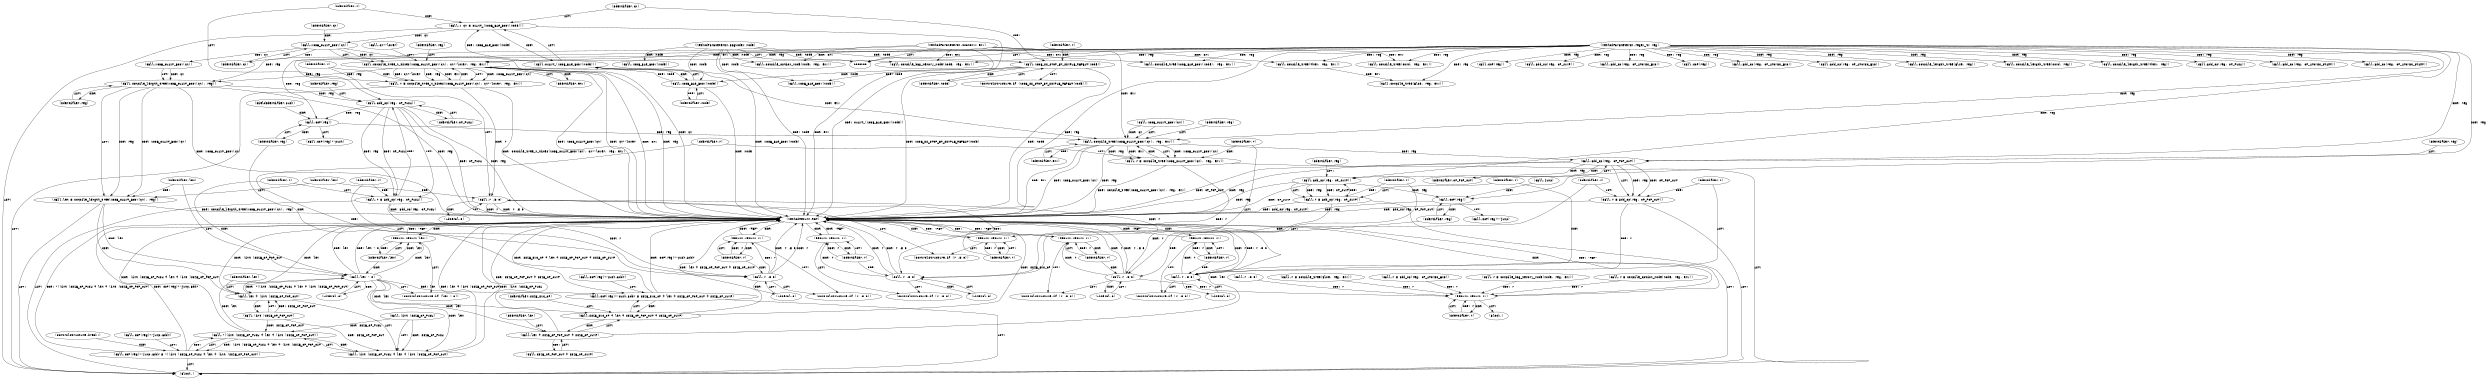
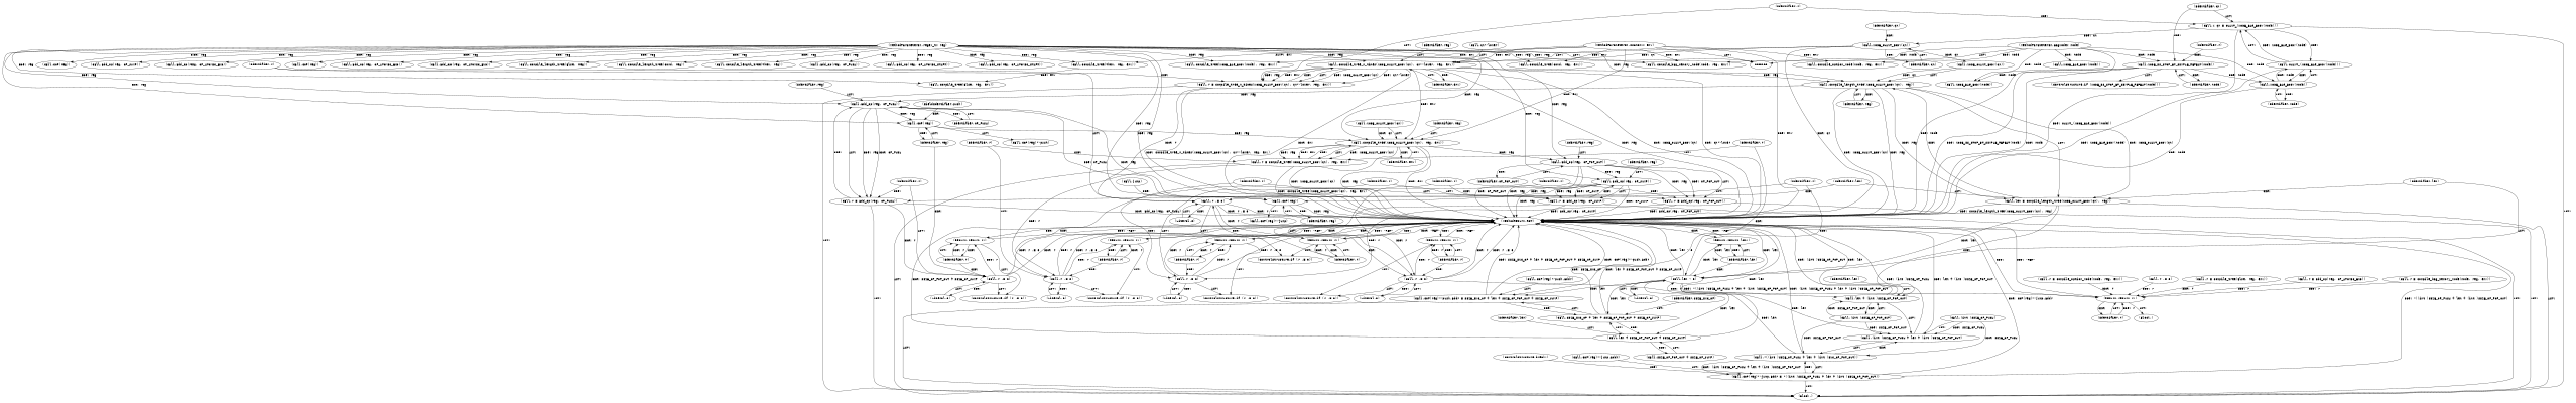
  digraph {
    fontname="DejaVu Sans Mono"
    node [fontname="DejaVu Sans Mono"]
    edge [fontname="DejaVu Sans Mono"]
    n1 [label="(Call,compile_tree_n_times(NODE_QUANT_BODY(qn), qn->lower, reg, env))"]
    n2 [label="(Call,r = compile_tree_n_times(NODE_QUANT_BODY(qn), qn->lower, reg, env))"]
    n3 [label="(Call,compile_length_tree(NODE_QUANT_BODY(qn), reg))"]
    n4 [label="(Call,compile_tree(NODE_QUANT_BODY(qn), reg, env))"]
    n5 [label="(Identifier,env)"]
    n6 [label="(MethodReturn,RET)"]
    n7 [label="(Block,)"]
    n8 [label="(Call,r != 0)"]
    n9 [label="(Call,add_op(reg, OP_PUSH))"]
    n10 [label="(Call,len = compile_length_tree(NODE_QUANT_BODY(qn), reg))"]
    n11 [label="(Identifier,reg)"]
    n12 [label="(Call,add_op(reg, OP_POP_OUT))"]
    n13 [label="(Call,r = compile_tree(NODE_QUANT_BODY(qn), reg, env))"]
    n14 [label="(Identifier,env)"]
    n15 [label="(Return,return r;)"]
    n16 [label="(Return,return len;)"]
    n17 [label="(Return,return r;)"]
    n18 [label="(Return,return r;)"]
    n19 [label="(Return,return r;)"]
    n20 [label="(Return,return r;)"]
    n21 [label="(Return,return r;)"]
    n22 [label="(Call,NODE_QUANT_BODY(qn))"]
    n23 [label="(Call,NODE_QUANT_BODY(qn))"]
    n24 [label="(Identifier,qn)"]
    n25 [label="(Call,* qn = QUANT_(NODE_BAG_BODY(node)))"]
    n26 [label="(Call,QUANT_(NODE_BAG_BODY(node)))"]
    n27 [label="(Call,NODE_BAG_BODY(node))"]
    n28 [label="(Identifier,node)"]
    n29 [label="(Call,NODE_IS_STOP_BT_SIMPLE_REPEAT(node))"]
    n30 [label="(Identifier,node)"]
    n31 [label="(Call,NODE_BAG_BODY(node))"]
    n32 [label="(ControlStructure,if (NODE_IS_STOP_BT_SIMPLE_REPEAT(node)))"]
    n33 [label="(MethodParameterIn,BagNode* node)"]
    n34 [label="(Call,compile_option_node(node, reg, env))"]
    n35 [label="(Call,NODE_BAG_BODY(node))"]
    n36 [label="(Call,compile_bag_memory_node(node, reg, env))"]
    1000100
    n38 [label="(MethodParameterIn,regex_t* reg)"]
    n39 [label="(Call,COP(reg))"]
    n40 [label="(Call,add_op(reg, OP_JUMP))"]
    n41 [label="(Call,COP(reg))"]
    n42 [label="(Call,compile_tree(NODE_BAG_BODY(node), reg, env))"]
    n43 [label="(Call,COP(reg))"]
    n44 [label="(Call,add_op(reg, OP_JUMP))"]
    n45 [label="(Call,add_op(reg, OP_ATOMIC_END))"]
    n46 [label="(Call,compile_tree(Else, reg, env))"]
    n47 [label="(Call,COP(reg))"]
    n48 [label="(Call,add_op(reg, OP_ATOMIC_END))"]
    n49 [label="(Call,add_op(reg, OP_ATOMIC_END))"]
    n50 [label="(Call,compile_length_tree(Else, reg))"]
    n51 [label="(Call,compile_length_tree(cond, reg))"]
    n52 [label="(Call,compile_tree(Then, reg, env))"]
    n53 [label="(Call,compile_length_tree(Then, reg))"]
    n54 [label="(Call,compile_tree(cond, reg, env))"]
    n55 [label="(Call,add_op(reg, OP_PUSH))"]
    n56 [label="(Call,add_op(reg, OP_ATOMIC_START))"]
    n57 [label="(Call,add_op(reg, OP_ATOMIC_START))"]
    n58 [label="(Call,r = add_op(reg, OP_PUSH))"]
    n59 [label="(Identifier,OP_PUSH)"]
    n60 [label="(Identifier,reg)"]
    n61 [label="(Call,COP(reg)->push)"]
    n62 [label="(Call,r = add_op(reg, OP_POP_OUT))"]
    n63 [label="(Identifier,OP_POP_OUT)"]
    n64 [label="(Call,r = add_op(reg, OP_JUMP))"]
    n65 [label="(Identifier,reg)"]
    n66 [label="(Call,COP(reg)->jump)"]
    n67 [label="(MethodParameterIn,ScanEnv* env)"]
    n68 [label="(ControlStructure,if (r != 0))"]
    n69 [label="(Literal,0)"]
    n70 [label="(Identifier,r)"]
    n71 [label="(Call,len < 0)"]
    n72 [label="(Call,len + (int )SIZE_OP_POP_OUT)"]
    n73 [label="(Call,COP(reg)->push.addr = SIZE_INC_OP + len + SIZE_OP_POP_OUT + SIZE_OP_JUMP)"]
    n74 [label="(Call,SIZE_INC_OP + len + SIZE_OP_POP_OUT + SIZE_OP_JUMP)"]
    n75 [label="(Call,len + SIZE_OP_POP_OUT + SIZE_OP_JUMP)"]
    n76 [label="(Call,(int )SIZE_OP_PUSH + len + (int )SIZE_OP_POP_OUT)"]
-   n77 [label="(ControlStructure,if (len < 0))"]
    n78 [label="(Literal,0)"]
    n79 [label="(Identifier,len)"]
    n80 [label="(Call,SIZE_OP_POP_OUT + SIZE_OP_JUMP)"]
-   n81 [label="(Call,-((int )SIZE_OP_PUSH + len + (int )SIZE_OP_POP_OUT))"]
+   n81 [label="(Call,-((int )SIZE_OP_PUSH + len + (int )INC_OP_POP_OUT))"]
    n82 [label="(Call,COP(reg)->jump.addr = -((int )SIZE_OP_PUSH + len + (int )SIZE_OP_POP_OUT))"]
    n83 [label="(Call,(int )SIZE_OP_POP_OUT)"]
    n84 [label="(Call,r != 0)"]
    n85 [label="(ControlStructure,if (r != 0))"]
    n86 [label="(Literal,0)"]
    n87 [label="(Identifier,r)"]
    n88 [label="(Call,r != 0)"]
    n89 [label="(Literal,0)"]
    n90 [label="(ControlStructure,if (r != 0))"]
    n91 [label="(Identifier,r)"]
    n92 [label="(Call,r != 0)"]
    n93 [label="(Literal,0)"]
    n94 [label="(ControlStructure,if (r != 0))"]
    n95 [label="(Identifier,r)"]
    n96 [label="(Call,r != 0)"]
    n97 [label="(Literal,0)"]
    n98 [label="(ControlStructure,if (r != 0))"]
    n99 [label="(Identifier,r)"]
    n100 [label="(Identifier,r)"]
    n101 [label="(Block,)"]
    n102 [label="(FieldIdentifier,push)"]
    n103 [label="(Identifier,r)"]
    n104 [label="(Call,qn->lower)"]
    n105 [label="(Identifier,len)"]
    n106 [label="(Identifier,r)"]
    n107 [label="(Identifier,reg)"]
    n108 [label="(Identifier,r)"]
    n109 [label="(Identifier,r)"]
    n110 [label="(Identifier,SIZE_INC_OP)"]
    n111 [label="(Identifier,r)"]
    n112 [label="(Identifier,qn)"]
    n113 [label="(Identifier,r)"]
    n114 [label="(Identifier,reg)"]
    n115 [label="(Identifier,len)"]
    n116 [label="(Identifier,r)"]
    n117 [label="(Identifier,r)"]
    n118 [label="(Identifier,r)"]
    n119 [label="(Call,r = compile_tree(Else, reg, env))"]
    n120 [label="(ControlStructure,break;)"]
    n121 [label="(Identifier,r)"]
    n122 [label="(Identifier,reg)"]
    n123 [label="(Identifier,reg)"]
    n124 [label="(Call,NODE_QUANT_BODY(qn))"]
    n125 [label="(Identifier,qn)"]
    n126 [label="(Identifier,r)"]
    n127 [label="(Identifier,reg)"]
    n128 [label="(Call,jump)"]
    n129 [label="(Call,r = add_op(reg, OP_ATOMIC_END))"]
    n130 [label="(Call,(int )SIZE_OP_PUSH)"]
    n131 [label="(Identifier,len)"]
    n132 [label="(Call,r = compile_bag_memory_node(node, reg, env))"]
    n133 [label="(Call,COP(reg)->push.addr)"]
    n134 [label="(Identifier,len)"]
    n135 [label="(Call,r = compile_option_node(node, reg, env))"]
    n136 [label="(Call,r != 0)"]
    n137 [label="(Call,COP(reg)->jump.addr)"]
    n1 -> n2 [label="AST: "]
    n1 -> n2 [label="DDG: NODE_QUANT_BODY(qn)"]
    n1 -> n2 [label="DDG: qn->lower"]
    n1 -> n2 [label="DDG: reg"]
    n1 -> n2 [label="DDG: env"]
    n1 -> n3 [label="DDG: reg"]
    n1 -> n4 [label="DDG: env"]
    n1 -> n5 [label="CFG: "]
    n1 -> n6 [label="DDG: NODE_QUANT_BODY(qn)"]
    n1 -> n6 [label="DDG: qn->lower"]
    n1 -> n6 [label="DDG: env"]
    n1 -> n6 [label="DDG: reg"]
    n2 -> n1 [label="CFG: "]
    n2 -> n6 [label="DDG: compile_tree_n_times(NODE_QUANT_BODY(qn), qn->lower, reg, env)"]
    n2 -> n7 [label="AST: "]
    n2 -> n8 [label="DDG: r"]
    n3 -> n6 [label="DDG: reg"]
    n3 -> n6 [label="DDG: NODE_QUANT_BODY(qn)"]
    n3 -> n9 [label="DDG: reg"]
    n3 -> n10 [label="AST: "]
    n3 -> n10 [label="DDG: NODE_QUANT_BODY(qn)"]
    n3 -> n10 [label="DDG: reg"]
    n3 -> n11 [label="CFG: "]
    n4 -> n6 [label="DDG: NODE_QUANT_BODY(qn)"]
    n4 -> n6 [label="DDG: reg"]
    n4 -> n6 [label="DDG: env"]
    n4 -> n12 [label="DDG: reg"]
    n4 -> n13 [label="AST: "]
    n4 -> n13 [label="DDG: NODE_QUANT_BODY(qn)"]
    n4 -> n13 [label="DDG: reg"]
    n4 -> n13 [label="DDG: env"]
    n4 -> n14 [label="CFG: "]
    n5 -> n1 [label="AST: "]
    n6 -> n15 [label="CFG: "]
    n6 -> n16 [label="CFG: "]
    n6 -> n17 [label="CFG: "]
    n6 -> n18 [label="CFG: "]
    n6 -> n19 [label="CFG: "]
    n6 -> n20 [label="CFG: "]
    n6 -> n21 [label="CFG: "]
    n8 -> n6 [label="DDG: r"]
    n8 -> n6 [label="DDG: r != 0"]
    n8 -> n15 [label="DDG: r"]
    n8 -> n68 [label="AST: "]
    n8 -> n69 [label="CFG: "]
    n9 -> n6 [label="DDG: OP_PUSH"]
    n9 -> n6 [label="DDG: reg"]
    n9 -> n39 [label="DDG: reg"]
    n9 -> n58 [label="AST: "]
    n9 -> n58 [label="DDG: reg"]
    n9 -> n58 [label="DDG: OP_PUSH"]
    n9 -> n59 [label="CFG: "]
+   n10 -> n3 [label="CFG: "]
    n10 -> n6 [label="DDG: compile_length_tree(NODE_QUANT_BODY(qn), reg)"]
    n10 -> n7 [label="AST: "]
    n10 -> n71 [label="DDG: len"]
    n10 -> n72 [label="CFG: "]
    n11 -> n3 [label="AST: "]
    n12 -> n6 [label="DDG: OP_POP_OUT"]
    n12 -> n6 [label="DDG: reg"]
    n12 -> n40 [label="DDG: reg"]
    n12 -> n62 [label="AST: "]
    n12 -> n62 [label="DDG: reg"]
    n12 -> n62 [label="DDG: OP_POP_OUT"]
    n12 -> n63 [label="CFG: "]
    n13 -> n4 [label="CFG: "]
    n13 -> n6 [label="DDG: compile_tree(NODE_QUANT_BODY(qn), reg, env)"]
    n13 -> n7 [label="AST: "]
    n13 -> n88 [label="DDG: r"]
    n14 -> n4 [label="AST: "]
    n15 -> n6 [label="DDG: <RET>"]
    n15 -> n68 [label="AST: "]
    n15 -> n70 [label="CFG: "]
    n16 -> n6 [label="DDG: <RET>"]
-   n16 -> n77 [label="AST: "]
    n16 -> n79 [label="CFG: "]
    n17 -> n6 [label="DDG: <RET>"]
    n17 -> n85 [label="AST: "]
    n17 -> n87 [label="CFG: "]
    n18 -> n6 [label="DDG: <RET>"]
    n18 -> n90 [label="AST: "]
    n18 -> n91 [label="CFG: "]
    n19 -> n6 [label="DDG: <RET>"]
    n19 -> n94 [label="AST: "]
    n19 -> n95 [label="CFG: "]
    n20 -> n6 [label="DDG: <RET>"]
    n20 -> n98 [label="AST: "]
    n20 -> n99 [label="CFG: "]
    n21 -> n6 [label="DDG: <RET>"]
    n21 -> n100 [label="CFG: "]
    n21 -> n101 [label="AST: "]
    n22 -> n1 [label="AST: "]
    n22 -> n1 [label="DDG: qn"]
    n22 -> n6 [label="DDG: qn"]
    n22 -> n23 [label="DDG: qn"]
    n22 -> n24 [label="CFG: "]
    n23 -> n3 [label="AST: "]
    n23 -> n3 [label="DDG: qn"]
    n24 -> n22 [label="AST: "]
    n25 -> n6 [label="DDG: QUANT_(NODE_BAG_BODY(node))"]
    n25 -> n7 [label="AST: "]
    n25 -> n22 [label="DDG: qn"]
    n25 -> n26 [label="CFG: "]
    n26 -> n6 [label="DDG: NODE_BAG_BODY(node)"]
    n26 -> n25 [label="AST: "]
    n26 -> n25 [label="DDG: NODE_BAG_BODY(node)"]
    n26 -> n27 [label="CFG: "]
    n27 -> n6 [label="DDG: node"]
    n27 -> n26 [label="AST: "]
    n27 -> n26 [label="DDG: node"]
    n27 -> n28 [label="CFG: "]
    n28 -> n27 [label="AST: "]
    n29 -> n6 [label="DDG: NODE_IS_STOP_BT_SIMPLE_REPEAT(node)"]
    n29 -> n6 [label="DDG: node"]
    n29 -> n27 [label="DDG: node"]
    n29 -> n30 [label="CFG: "]
    n29 -> n31 [label="DDG: node"]
    n29 -> n32 [label="AST: "]
    n30 -> n29 [label="AST: "]
    n33 -> n6 [label="DDG: node"]
    n33 -> n27 [label="DDG: node"]
    n33 -> n29 [label="DDG: node"]
    n33 -> n31 [label="DDG: node"]
    n33 -> n34 [label="DDG: node"]
    n33 -> n35 [label="DDG: node"]
    n33 -> n36 [label="DDG: node"]
    n33 -> 1000100 [label="AST: "]
    n38 -> n1 [label="DDG: reg"]
    n38 -> n3 [label="DDG: reg"]
    n38 -> n4 [label="DDG: reg"]
    n38 -> n6 [label="DDG: reg"]
    n38 -> n9 [label="DDG: reg"]
    n38 -> n12 [label="DDG: reg"]
    n38 -> n36 [label="DDG: reg"]
    n38 -> 1000100 [label="AST: "]
    n38 -> n39 [label="DDG: reg"]
    n38 -> n40 [label="DDG: reg"]
    n38 -> n41 [label="DDG: reg"]
    n38 -> n42 [label="DDG: reg"]
    n38 -> n43 [label="DDG: reg"]
    n38 -> n44 [label="DDG: reg"]
    n38 -> n45 [label="DDG: reg"]
    n38 -> n46 [label="DDG: reg"]
    n38 -> n47 [label="DDG: reg"]
    n38 -> n48 [label="DDG: reg"]
    n38 -> n49 [label="DDG: reg"]
    n38 -> n50 [label="DDG: reg"]
    n38 -> n51 [label="DDG: reg"]
    n38 -> n52 [label="DDG: reg"]
    n38 -> n53 [label="DDG: reg"]
    n38 -> n54 [label="DDG: reg"]
    n38 -> n55 [label="DDG: reg"]
    n38 -> n56 [label="DDG: reg"]
    n38 -> n57 [label="DDG: reg"]
    n39 -> n4 [label="DDG: reg"]
    n39 -> n60 [label="CFG: "]
    n39 -> n61 [label="AST: "]
    n40 -> n6 [label="DDG: reg"]
    n40 -> n6 [label="DDG: OP_JUMP"]
    n40 -> n41 [label="DDG: reg"]
    n40 -> n64 [label="AST: "]
    n40 -> n64 [label="DDG: reg"]
    n40 -> n64 [label="DDG: OP_JUMP"]
    n41 -> n6 [label="DDG: reg"]
    n41 -> n65 [label="CFG: "]
    n41 -> n66 [label="AST: "]
    n52 -> n46 [label="DDG: env"]
    n58 -> n6 [label="DDG: add_op(reg, OP_PUSH)"]
    n58 -> n7 [label="AST: "]
    n58 -> n9 [label="CFG: "]
    n58 -> n84 [label="DDG: r"]
    n59 -> n9 [label="AST: "]
    n60 -> n39 [label="AST: "]
    n60 -> n84 [label="CFG: "]
    n62 -> n6 [label="DDG: add_op(reg, OP_POP_OUT)"]
    n62 -> n7 [label="AST: "]
    n62 -> n92 [label="DDG: r"]
    n63 -> n12 [label="AST: "]
    n64 -> n6 [label="DDG: add_op(reg, OP_JUMP)"]
    n64 -> n7 [label="AST: "]
    n64 -> n40 [label="CFG: "]
    n64 -> n96 [label="DDG: r"]
    n65 -> n41 [label="AST: "]
    n65 -> n96 [label="CFG: "]
    n67 -> n1 [label="DDG: env"]
    n67 -> n4 [label="DDG: env"]
    n67 -> n6 [label="DDG: env"]
    n67 -> n34 [label="DDG: env"]
    n67 -> n36 [label="DDG: env"]
    n67 -> 1000100 [label="AST: "]
    n67 -> n42 [label="DDG: env"]
-   n67 -> n52 [label="DDG: env"]
+   n67 -> n52 [label="JUMP: env"]
    n67 -> n54 [label="DDG: env"]
    n69 -> n8 [label="AST: "]
    n70 -> n8 [label="CFG: "]
    n70 -> n15 [label="AST: "]
    n70 -> n15 [label="DDG: r"]
    n71 -> n6 [label="DDG: len"]
    n71 -> n6 [label="DDG: len < 0"]
    n71 -> n16 [label="DDG: len"]
    n71 -> n72 [label="DDG: -((int )SIZE_OP_PUSH + len + (int )SIZE_OP_POP_OUT)"]
    n71 -> n73 [label="DDG: len"]
    n71 -> n74 [label="DDG: len"]
    n71 -> n75 [label="DDG: len"]
    n71 -> n76 [label="DDG: len"]
-   n71 -> n77 [label="AST: "]
    n71 -> n78 [label="CFG: "]
    n72 -> n6 [label="DDG: len"]
    n72 -> n6 [label="DDG: (int )SIZE_OP_POP_OUT"]
    n72 -> n76 [label="AST: "]
    n72 -> n83 [label="CFG: "]
    n73 -> n6 [label="DDG: SIZE_INC_OP + len + SIZE_OP_POP_OUT + SIZE_OP_JUMP"]
    n73 -> n6 [label="DDG: COP(reg)->push.addr"]
    n73 -> n7 [label="AST: "]
    n73 -> n74 [label="CFG: "]
    n74 -> n6 [label="DDG: SIZE_INC_OP"]
    n74 -> n6 [label="DDG: len + SIZE_OP_POP_OUT + SIZE_OP_JUMP"]
    n74 -> n73 [label="AST: "]
    n74 -> n75 [label="CFG: "]
    n75 -> n6 [label="DDG: len"]
    n75 -> n6 [label="DDG: SIZE_OP_POP_OUT + SIZE_OP_JUMP"]
    n75 -> n74 [label="AST: "]
    n75 -> n80 [label="CFG: "]
    n76 -> n6 [label="DDG: len + (int )SIZE_OP_POP_OUT"]
    n76 -> n6 [label="DDG: (int )SIZE_OP_PUSH"]
    n76 -> n81 [label="AST: "]
    n78 -> n71 [label="AST: "]
    n79 -> n16 [label="AST: "]
    n79 -> n16 [label="DDG: len"]
    n79 -> n71 [label="CFG: "]
    n80 -> n75 [label="AST: "]
    n81 -> n6 [label="DDG: (int )SIZE_OP_PUSH + len + (int )SIZE_OP_POP_OUT"]
    n81 -> n71 [label="DDG: len"]
    n81 -> n76 [label="CFG: "]
    n81 -> n82 [label="AST: "]
    n81 -> n82 [label="DDG: (int )SIZE_OP_PUSH + len + (int )SIZE_OP_POP_OUT"]
    n82 -> n6 [label="DDG: COP(reg)->jump.addr"]
    n82 -> n6 [label="DDG: -((int )SIZE_OP_PUSH + len + (int )SIZE_OP_POP_OUT)"]
    n82 -> n7 [label="AST: "]
    n82 -> n81 [label="CFG: "]
    n83 -> n72 [label="AST: "]
    n83 -> n72 [label="DDG: SIZE_OP_POP_OUT"]
    n83 -> n76 [label="DDG: SIZE_OP_POP_OUT"]
    n83 -> n81 [label="DDG: SIZE_OP_POP_OUT"]
    n84 -> n6 [label="DDG: r != 0"]
    n84 -> n6 [label="DDG: r"]
    n84 -> n17 [label="DDG: r"]
    n84 -> n85 [label="AST: "]
    n84 -> n86 [label="CFG: "]
    n86 -> n84 [label="AST: "]
    n87 -> n17 [label="AST: "]
    n87 -> n17 [label="DDG: r"]
    n87 -> n84 [label="CFG: "]
    n88 -> n6 [label="DDG: r"]
    n88 -> n6 [label="DDG: r != 0"]
    n88 -> n18 [label="DDG: r"]
    n88 -> n89 [label="CFG: "]
    n88 -> n90 [label="AST: "]
    n89 -> n88 [label="AST: "]
    n91 -> n18 [label="AST: "]
    n91 -> n18 [label="DDG: r"]
    n91 -> n88 [label="CFG: "]
    n92 -> n6 [label="DDG: r"]
    n92 -> n6 [label="DDG: r != 0"]
    n92 -> n19 [label="DDG: r"]
    n92 -> n93 [label="CFG: "]
    n92 -> n94 [label="AST: "]
    n93 -> n92 [label="AST: "]
    n95 -> n19 [label="AST: "]
    n95 -> n19 [label="DDG: r"]
    n95 -> n92 [label="CFG: "]
    n96 -> n6 [label="DDG: r"]
    n96 -> n6 [label="DDG: r != 0"]
    n96 -> n20 [label="DDG: r"]
    n96 -> n21 [label="DDG: r"]
    n96 -> n97 [label="CFG: "]
    n96 -> n98 [label="AST: "]
    n97 -> n96 [label="AST: "]
    n99 -> n20 [label="AST: "]
    n99 -> n20 [label="DDG: r"]
    n99 -> n96 [label="CFG: "]
    n100 -> n21 [label="AST: "]
    n100 -> n21 [label="DDG: r"]
    n102 -> n39 [label="CFG: "]
    n103 -> n58 [label="CFG: "]
    n103 -> n84 [label="AST: "]
    n104 -> n1 [label="AST: "]
    n105 -> n8 [label="CFG: "]
    n105 -> n10 [label="AST: "]
    n106 -> n2 [label="CFG: "]
    n106 -> n8 [label="AST: "]
    n107 -> n12 [label="AST: "]
    n108 -> n58 [label="AST: "]
    n108 -> n71 [label="CFG: "]
    n109 -> n29 [label="CFG: "]
    n110 -> n74 [label="AST: "]
    n111 -> n64 [label="AST: "]
    n111 -> n92 [label="CFG: "]
    n112 -> n22 [label="CFG: "]
    n113 -> n62 [label="CFG: "]
    n113 -> n92 [label="AST: "]
    n114 -> n4 [label="AST: "]
    n115 -> n72 [label="AST: "]
    n116 -> n2 [label="AST: "]
    n116 -> n25 [label="CFG: "]
    n117 -> n64 [label="CFG: "]
    n117 -> n96 [label="AST: "]
    n118 -> n62 [label="AST: "]
    n118 -> n88 [label="CFG: "]
    n119 -> n21 [label="DDG: r"]
    n120 -> n82 [label="CFG: "]
    n121 -> n13 [label="AST: "]
    n121 -> n73 [label="CFG: "]
    n122 -> n1 [label="AST: "]
    n123 -> n40 [label="AST: "]
    n124 -> n4 [label="AST: "]
    n124 -> n4 [label="DDG: qn"]
    n125 -> n25 [label="AST: "]
    n125 -> n29 [label="CFG: "]
    n126 -> n13 [label="CFG: "]
    n126 -> n88 [label="AST: "]
    n127 -> n9 [label="AST: "]
    n128 -> n41 [label="CFG: "]
    n129 -> n21 [label="DDG: r"]
    n130 -> n76 [label="AST: "]
    n130 -> n76 [label="DDG: SIZE_OP_PUSH"]
    n130 -> n81 [label="DDG: SIZE_OP_PUSH"]
    n131 -> n10 [label="CFG: "]
    n131 -> n71 [label="AST: "]
    n132 -> n21 [label="DDG: r"]
    n133 -> n73 [label="AST: "]
    n134 -> n75 [label="AST: "]
    n135 -> n21 [label="DDG: r"]
    n136 -> n21 [label="DDG: r"]
    n137 -> n82 [label="AST: "]
  }
